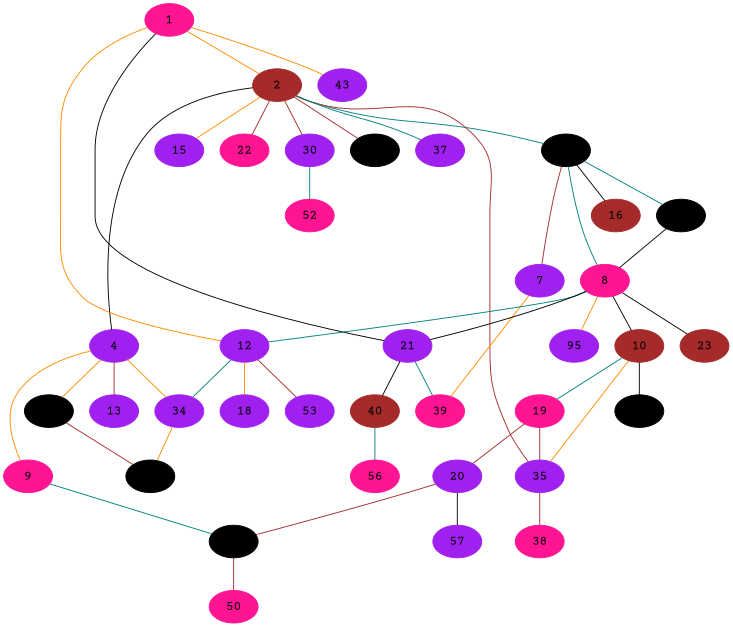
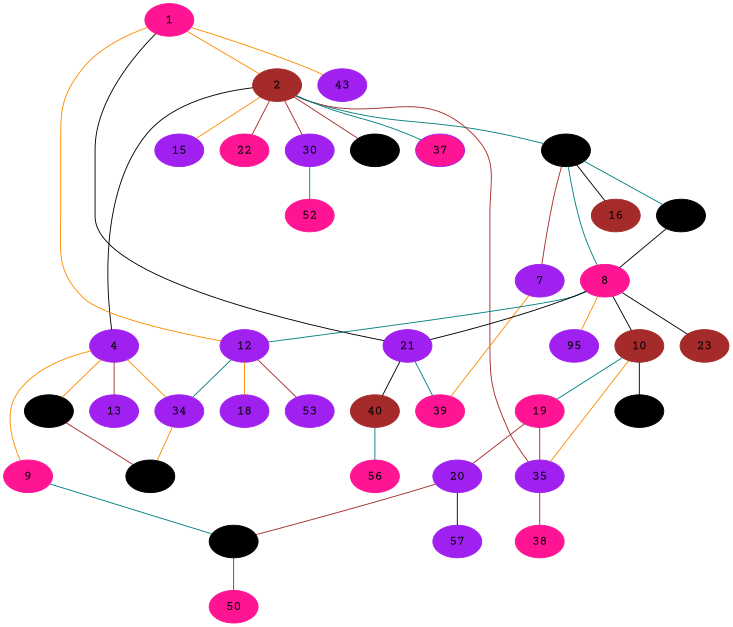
  graph {
    fontname="Courier Prime"
    node [color=purple fontname="Courier Prime" style=filled]
    edge [color=brown fontname="Courier Prime"]
    2 [color=brown super="+3"]
    4 [super="+33"]
    5 [color=black]
    15
    22 [color=deeppink]
    30
    31 [color=black]
    35 [super="+41"]
-   37
+   37 [fillcolor=deeppink]
    1 [color=deeppink]
    12 [super="+27"]
    21 [super="+36"]
    43
    34 [super="+48"]
    18
    53
    39 [color=deeppink super="+44"]
    40 [color=brown super="+47"]
    9 [color=deeppink]
    11 [color=black super="+46"]
    13 [super="+29"]
    6 [color=black super="+14"]
    7 [super="+17"]
    8 [color=deeppink super="+32"]
    16 [color=brown super="+26"]
    52 [color=deeppink]
    38 [color=deeppink]
    25 [color=black super="+42"]
    51 [color=black super="+54"]
    10 [color=brown super="+24"]
    23 [color=brown]
    n32 [label=95]
    19 [color=deeppink super="+49"]
    28 [color=black]
    50 [color=deeppink]
    20 [super="+55"]
    57
    56 [color=deeppink]
    2 -- 4 [color=black]
    2 -- 5 [color=teal]
    2 -- 15 [color=darkorange]
    2 -- 22
    2 -- 30
    2 -- 31
    2 -- 35
    2 -- 37 [color=teal]
    4 -- 34 [color=darkorange]
    4 -- 9 [color=darkorange]
    4 -- 11 [color=darkorange]
    4 -- 13
    5 -- 6 [color=teal]
    5 -- 7
    5 -- 8 [color=teal]
    5 -- 16 [color=black]
    30 -- 52 [color=teal]
    35 -- 38
    1 -- 2 [color=darkorange]
    1 -- 12 [color=darkorange]
    1 -- 21 [color=black]
    1 -- 43 [color=darkorange]
    12 -- 34 [color=teal]
    12 -- 18 [color=darkorange]
    12 -- 53
    21 -- 39 [color=teal]
    21 -- 40 [color=black]
    34 -- 51 [color=darkorange]
    40 -- 56 [color=teal]
    9 -- 25 [color=teal]
    11 -- 51
    6 -- 8 [color=black]
    7 -- 39 [color=darkorange]
    8 -- 12 [color=teal]
    8 -- 21 [color=black]
    8 -- 10 [color=black]
    8 -- 23 [color=black]
    8 -- n32 [color=darkorange]
    25 -- 50
    10 -- 35 [color=darkorange]
    10 -- 19 [color=teal]
    10 -- 28 [color=black]
    19 -- 35
    19 -- 20
    20 -- 25
    20 -- 57 [color=black]
  }
